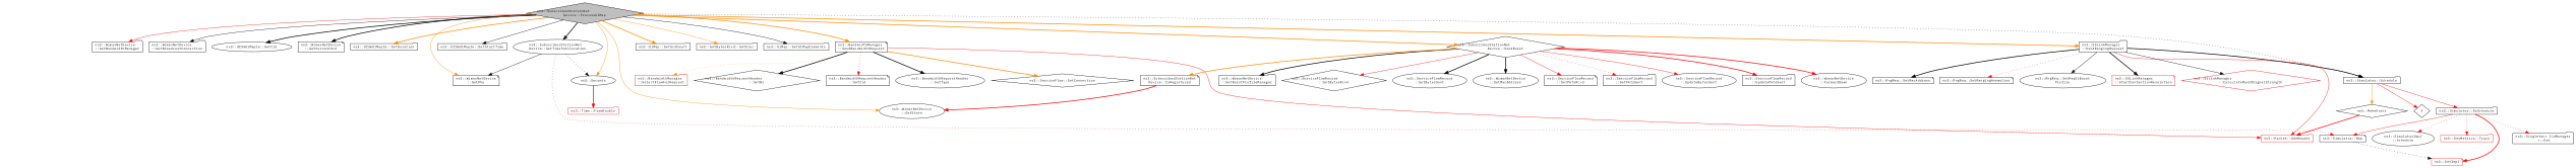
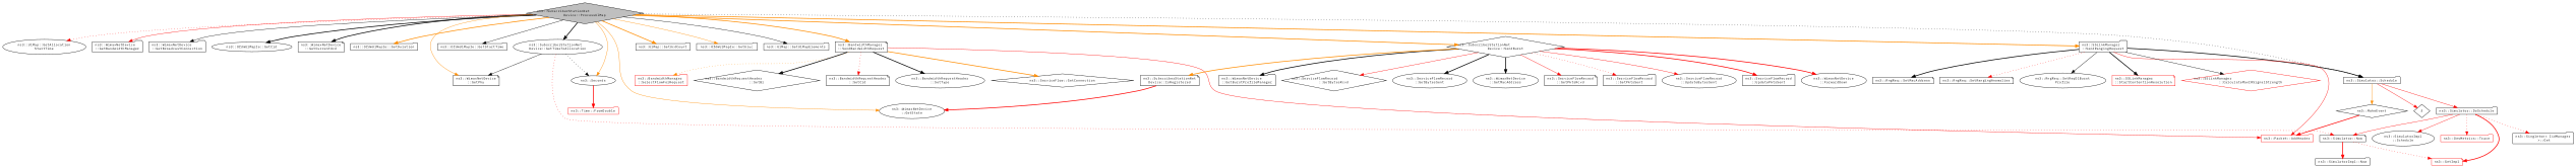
  digraph {
    fontname="IBM Plex Mono"
    rankdir=TB
    node [color=black fillcolor=white fontname="IBM Plex Mono" fontsize=10 shape=folder style=filled]
    edge [color=red fontname="IBM Plex Mono" fontsize=10 labelfontname=Helvetica labelfontsize=10 style=bold]
    n1 [fillcolor=grey75 fontcolor=black height=0.2 label="ns3::SubscriberStationNet\lDevice::ProcessUlMap" shape=diamond width=0.4]
+   n2 [height=0.2 label="ns3::UlMap::GetAllocation\lStartTime" shape=ellipse width=0.4]
    n3 [height=0.2 label="ns3::WimaxNetDevice\l::GetBandwidthManager" width=0.4]
    n4 [height=0.2 label="ns3::WimaxNetDevice\l::GetBroadcastConnection" width=0.4]
    n5 [height=0.2 label="ns3::OfdmUlMapIe::GetCid" shape=ellipse width=0.4]
    n6 [height=0.2 label="ns3::WimaxNetDevice\l::GetCurrentUcd" shape=note width=0.4]
    n7 [height=0.2 label="ns3::OfdmUlMapIe::GetDuration" width=0.4]
    n8 [height=0.2 label="ns3::WimaxNetDevice\l::GetPhy" shape=note width=0.4]
    n9 [height=0.2 label="ns3::OfdmUlMapIe::GetStartTime" width=0.4]
    n10 [height=0.2 label="ns3::WimaxNetDevice\l::GetState" shape=ellipse width=0.4]
    n11 [height=0.2 label="ns3::SubscriberStationNet\lDevice::GetTimeToAllocation" shape=ellipse width=0.4]
    n12 [height=0.2 label="ns3::Seconds" shape=ellipse width=0.4]
    n13 [height=0.2 label="ns3::UlMap::GetUcdCount" width=0.4]
-   n14 [height=0.2 label="ns3::GetBytesRcvd::GetUiuc" width=0.4]
+   n14 [height=0.2 label="ns3::OfdmUlMapIe::GetUiuc" width=0.4]
    n15 [height=0.2 label="ns3::UlMap::GetUlMapElements" width=0.4]
    n16 [height=0.2 label="ns3::Simulator::Schedule" width=0.4]
    n17 [height=0.2 label="ns3::BandwidthManager\l::SendBandwidthRequest" shape=note width=0.4]
    n18 [height=0.2 label="ns3::SubscriberStationNet\lDevice::SendBurst" shape=diamond width=0.4]
    n19 [height=0.2 label="ns3::SSLinkManager\l::SendRangingRequest" width=0.4]
    n20 [height=0.2 label="ns3::Simulator::Now" shape=note width=0.4]
    n21 [color=red height=0.2 label="ns3::Time::FromDouble" width=0.4]
    n22 [height=0.2 label="ns3::Simulator::DoSchedule" width=0.4]
    n23 [height=0.2 label=f shape=diamond width=0.4]
    n24 [height=0.2 label="ns3::MakeEvent" shape=diamond width=0.4]
    n25 [color=red height=0.2 label="ns3::Packet::AddHeader" width=0.4]
    n26 [height=0.2 label="ns3::ServiceFlow::GetConnection" shape=diamond width=0.4]
    n27 [color=red height=0.2 label="ns3::BandwidthManager\l::SelectFlowForRequest" width=0.4]
    n28 [height=0.2 label="ns3::BandwidthRequestHeader\l::SetBr" shape=diamond width=0.4]
    n29 [height=0.2 label="ns3::BandwidthRequestHeader\l::SetCid" shape=note width=0.4]
    n30 [height=0.2 label="ns3::BandwidthRequestHeader\l::SetType" shape=ellipse width=0.4]
    n31 [height=0.2 label="ns3::WimaxNetDevice\l::ForwardDown" shape=ellipse width=0.4]
    n32 [height=0.2 label="ns3::WimaxNetDevice\l::GetBurstProfileManager" width=0.4]
    n33 [height=0.2 label="ns3::ServiceFlowRecord\l::GetBytesRcvd" shape=diamond width=0.4]
    n34 [height=0.2 label="ns3::ServiceFlowRecord\l::GetBytesSent" shape=ellipse width=0.4]
    n35 [height=0.2 label="ns3::WimaxNetDevice\l::GetMacAddress" shape=ellipse width=0.4]
    n36 [height=0.2 label="ns3::ServiceFlowRecord\l::GetPktsRcvd" shape=note width=0.4]
    n37 [height=0.2 label="ns3::ServiceFlowRecord\l::GetPktsSent" width=0.4]
    n38 [height=0.2 label="ns3::SubscriberStationNet\lDevice::IsRegistered" shape=note width=0.4]
    n39 [height=0.2 label="ns3::ServiceFlowRecord\l::UpdateBytesSent" shape=ellipse width=0.4]
    n40 [height=0.2 label="ns3::ServiceFlowRecord\l::UpdatePktsSent" width=0.4]
    n41 [color=red height=0.2 label="ns3::SSLinkManager\l::CalculateMaxIRSignalStrength" shape=diamond width=0.4]
    n42 [height=0.2 label="ns3::RngReq::SetMacAddress" shape=note width=0.4]
    n43 [height=0.2 label="ns3::RngReq::SetRangingAnomalies" shape=note width=0.4]
    n44 [height=0.2 label="ns3::RngReq::SetReqDlBurst\lProfile" shape=ellipse width=0.4]
    n45 [color=red height=0.2 label="ns3::SSLinkManager\l::StartContentionResolution" shape=note width=0.4]
    n46 [color=red height=0.2 label="ns3::GetImpl" shape=note width=0.4]
+   n47 [height=0.2 label="ns3::SimulatorImpl::Now" width=0.4]
    n48 [height=0.2 label="ns3::Singleton\< IidManager\l \>::Get" width=0.4]
    n49 [height=0.2 label="ns3::SimulatorImpl\l::Schedule" shape=ellipse width=0.4]
    n50 [color=red height=0.2 label="ns3::DesMetrics::Trace" width=0.4]
+   n1 -> n2 [style=dotted]
    n1 -> n3 [style=solid]
    n1 -> n4 [color=black style=solid]
    n1 -> n5 [color=black]
    n1 -> n6 [color=black]
    n1 -> n7 [color=darkorange]
    n1 -> n8 [color=darkorange style=solid]
    n1 -> n9 [color=black style=solid]
    n1 -> n10 [color=darkorange style=solid]
    n1 -> n11 [color=black]
    n1 -> n12 [color=darkorange style=solid]
    n1 -> n13 [color=darkorange]
    n1 -> n14 [color=darkorange style=solid]
    n1 -> n15 [color=black style=solid]
    n1 -> n16 [color=black style=dotted]
    n1 -> n17 [color=darkorange]
    n1 -> n18 [color=darkorange]
    n1 -> n19 [color=darkorange]
    n11 -> n8 [color=black style=solid]
    n11 -> n12 [color=black style=dotted]
    n11 -> n20 [style=dotted]
    n12 -> n21
    n16 -> n22 [style=solid]
    n16 -> n23 [style=solid]
    n16 -> n24 [color=darkorange style=solid]
    n17 -> n25 [style=solid]
    n17 -> n26 [color=darkorange]
    n17 -> n27 [color=darkorange style=dotted]
    n17 -> n28 [color=black]
    n17 -> n29 [style=dotted]
    n17 -> n30 [color=black]
    n18 -> n31
    n18 -> n32 [color=black]
    n18 -> n33 [style=solid]
    n18 -> n34 [color=black]
    n18 -> n35 [color=black]
    n18 -> n36 [style=solid]
    n18 -> n37 [style=dotted]
    n18 -> n38 [color=darkorange]
    n18 -> n39 [style=solid]
    n18 -> n40
    n19 -> n16 [color=black]
    n19 -> n25 [style=solid]
    n19 -> n41 [color=black style=solid]
    n19 -> n42 [color=black]
    n19 -> n43 [style=dotted]
    n19 -> n44 [color=black style=solid]
    n19 -> n45 [color=black]
-   n20 -> n46 [color=black style=dotted]
+   n20 -> n46 [style=dotted]
+   n20 -> n47
    n22 -> n20 [style=solid]
    n22 -> n46
    n22 -> n48 [style=dotted]
-   n22 -> n49 [style=dotted]
+   n22 -> n49 [style=solid]
    n22 -> n50 [style=dotted]
    n24 -> n25
    n38 -> n10
  }
